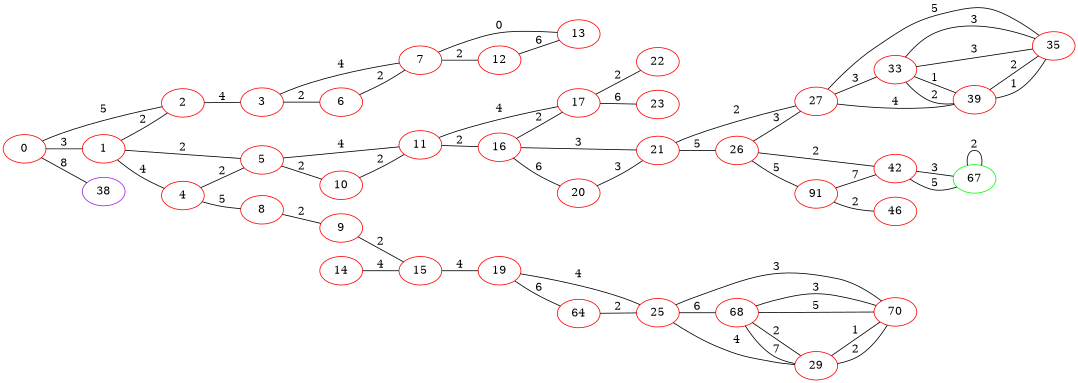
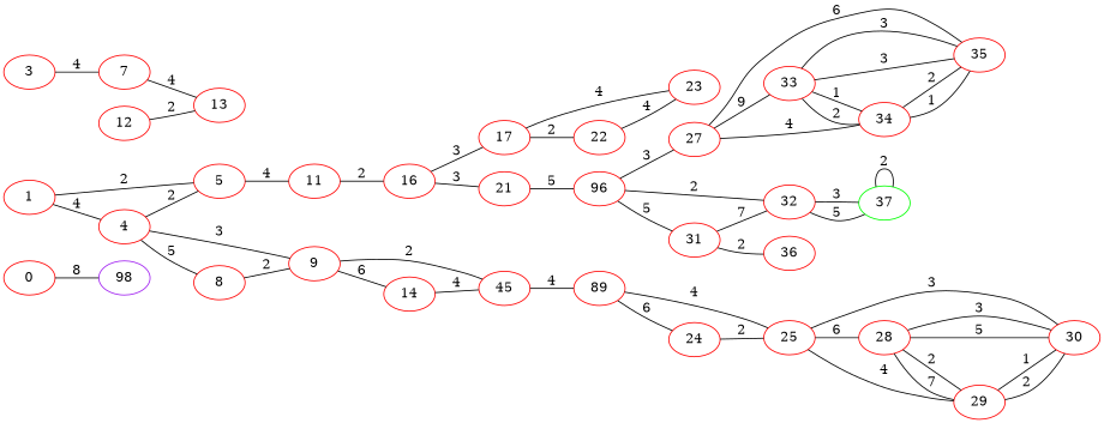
  graph {
    rankdir=LR
    node [color=red weight=1]
    0
    1
-   2
-   38 [color=purple weight=4]
+   38 [color=purple weight=4 label=98]
    4
    5
    3
    8
    9
-   10
    11
-   6
    7
    12
    13
    14
-   15
+   15 [label=45]
    16
    17
-   19
-   20
+   19 [label=89]
    21
    22
    23
-   24 [label=64]
+   24
    25
-   26
+   26 [label=96]
    27
-   28 [label=68]
+   28
    29
-   30 [label=70]
-   31 [label=91]
-   32 [label=42]
+   30
+   31
+   32
    33
-   34 [label=39]
+   34
    35
-   36 [label=46]
-   37 [color=green weight=2 label=67]
-   0 -- 1 [label=3]
-   0 -- 2 [label=5]
+   36
+   37 [color=green weight=2]
    0 -- 38 [label=8]
-   1 -- 2 [label=2]
    1 -- 4 [label=4]
    1 -- 5 [label=2]
-   2 -- 3 [label=4]
    4 -- 5 [label=2]
    4 -- 8 [label=5]
-   5 -- 10 [label=2]
+   4 -- 9 [label=3]
    5 -- 11 [label=4]
-   3 -- 6 [label=2]
    3 -- 7 [label=4]
    8 -- 9 [label=2]
+   9 -- 14 [label=6]
    9 -- 15 [label=2]
-   10 -- 11 [label=2]
    11 -- 16 [label=2]
-   11 -- 17 [label=4]
-   6 -- 7 [label=2]
-   7 -- 12 [label=2]
-   7 -- 13 [label=0]
-   12 -- 13 [label=6]
+   7 -- 13 [label=4]
+   12 -- 13 [label=2]
    14 -- 15 [label=4]
    15 -- 19 [label=4]
-   16 -- 17 [label=2]
-   16 -- 20 [label=6]
+   16 -- 17 [label=3]
    16 -- 21 [label=3]
    17 -- 22 [label=2]
-   17 -- 23 [label=6]
+   17 -- 23 [label=4]
    19 -- 24 [label=6]
    19 -- 25 [label=4]
-   20 -- 21 [label=3]
    21 -- 26 [label=5]
-   21 -- 27 [label=2]
+   22 -- 23 [label=4]
    24 -- 25 [label=2]
    25 -- 28 [label=6]
    25 -- 29 [label=4]
    25 -- 30 [label=3]
    26 -- 27 [label=3]
    26 -- 31 [label=5]
    26 -- 32 [label=2]
-   27 -- 33 [label=3]
+   27 -- 33 [label=9]
    27 -- 34 [label=4]
-   27 -- 35 [label=5]
+   27 -- 35 [label=6]
    28 -- 29 [label=2]
    28 -- 29 [label=7]
    28 -- 30 [label=3]
    28 -- 30 [label=5]
    29 -- 30 [label=1]
    29 -- 30 [label=2]
    31 -- 32 [label=7]
    31 -- 36 [label=2]
    32 -- 37 [label=3]
    32 -- 37 [label=5]
    33 -- 34 [label=1]
    33 -- 34 [label=2]
    33 -- 35 [label=3]
    33 -- 35 [label=3]
    34 -- 35 [label=2]
    34 -- 35 [label=1]
    37 -- 37 [label=2]
  }
